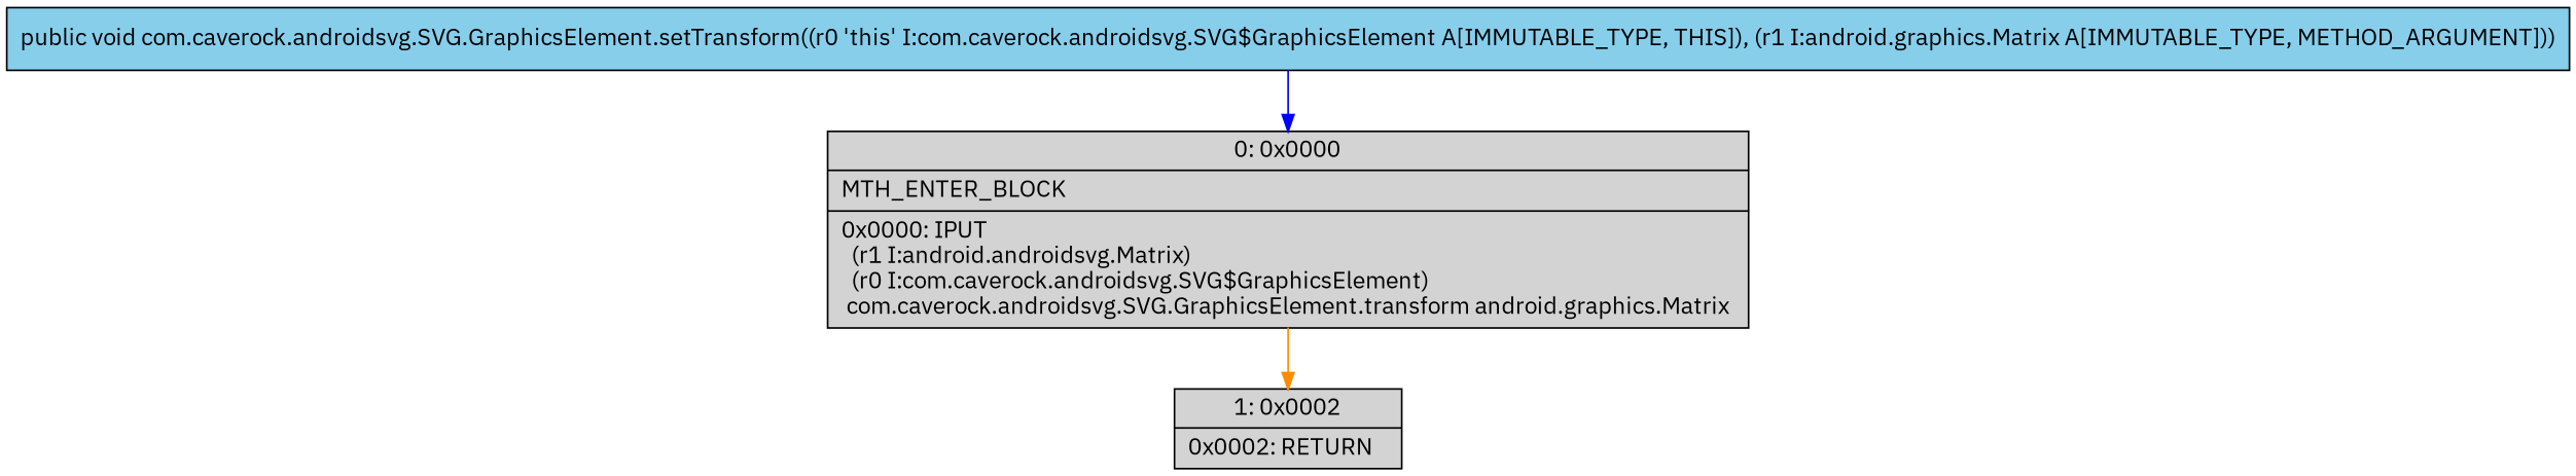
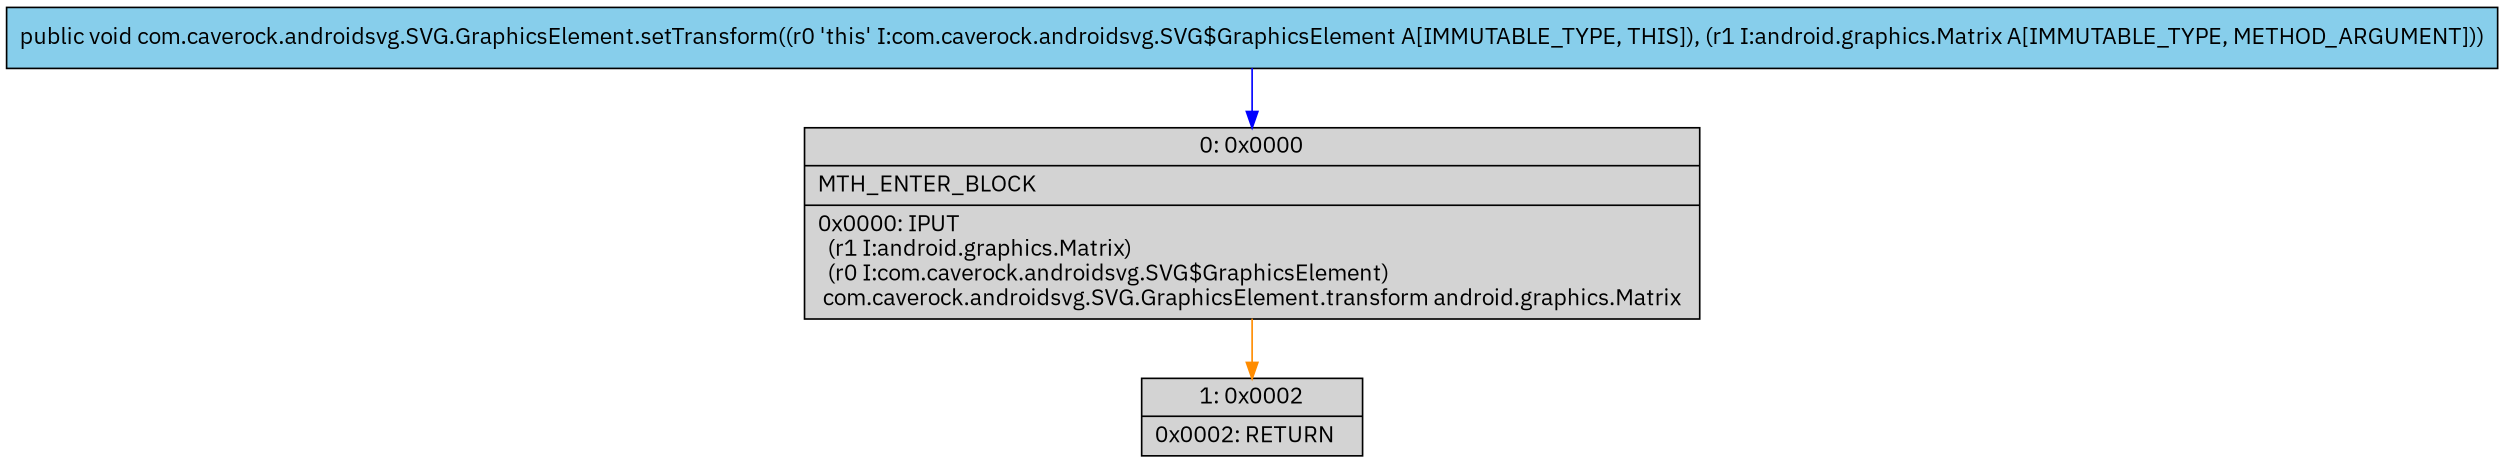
  digraph {
    fontname="IBM Plex Sans"
    node [shape=record style=filled fillcolor=lightgrey fontname="IBM Plex Sans"]
    edge [fontname="IBM Plex Sans"]
-   n1 [label="{0\:\ 0x0000|MTH_ENTER_BLOCK\l|0x0000: IPUT  \l  (r1 I:android.androidsvg.Matrix)\l  (r0 I:com.caverock.androidsvg.SVG$GraphicsElement)\l com.caverock.androidsvg.SVG.GraphicsElement.transform android.graphics.Matrix \l}"]
+   n1 [label="{0\:\ 0x0000|MTH_ENTER_BLOCK\l|0x0000: IPUT  \l  (r1 I:android.graphics.Matrix)\l  (r0 I:com.caverock.androidsvg.SVG$GraphicsElement)\l com.caverock.androidsvg.SVG.GraphicsElement.transform android.graphics.Matrix \l}"]
    n2 [label="{1\:\ 0x0002|0x0002: RETURN   \l}"]
    n3 [label="{public void com.caverock.androidsvg.SVG.GraphicsElement.setTransform((r0 'this' I:com.caverock.androidsvg.SVG$GraphicsElement A[IMMUTABLE_TYPE, THIS]), (r1 I:android.graphics.Matrix A[IMMUTABLE_TYPE, METHOD_ARGUMENT])) }" fillcolor=skyblue]
    n1 -> n2 [color=darkorange]
    n3 -> n1 [color=blue]
  }
